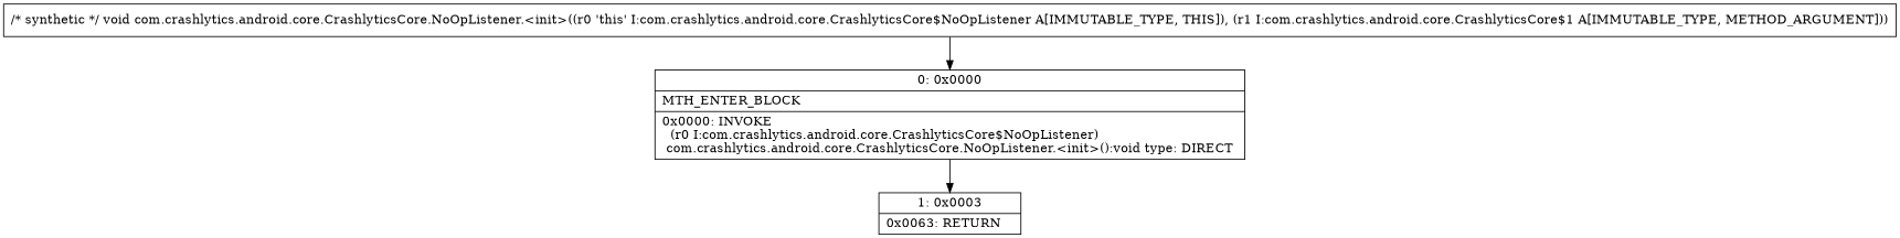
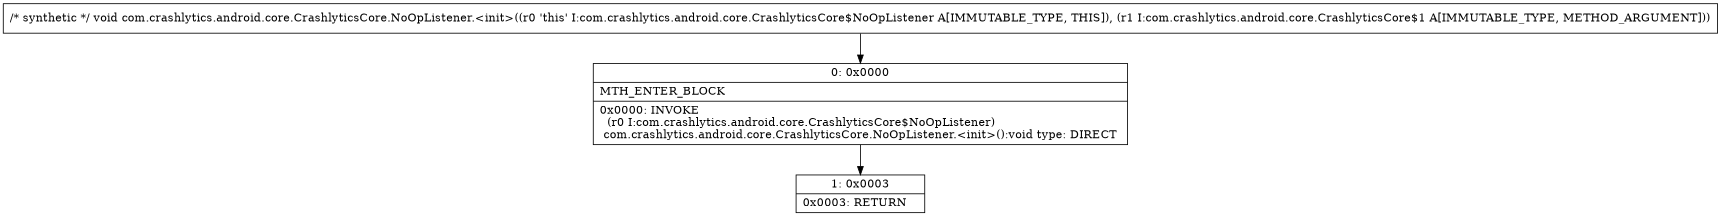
  digraph {
    node [shape=record]
    n1 [label="{0\:\ 0x0000|MTH_ENTER_BLOCK\l|0x0000: INVOKE  \l  (r0 I:com.crashlytics.android.core.CrashlyticsCore$NoOpListener)\l com.crashlytics.android.core.CrashlyticsCore.NoOpListener.\<init\>():void type: DIRECT \l}"]
-   n2 [label="{1\:\ 0x0003|0x0063: RETURN   \l}"]
+   n2 [label="{1\:\ 0x0003|0x0003: RETURN   \l}"]
    n3 [label="{\/* synthetic *\/ void com.crashlytics.android.core.CrashlyticsCore.NoOpListener.\<init\>((r0 'this' I:com.crashlytics.android.core.CrashlyticsCore$NoOpListener A[IMMUTABLE_TYPE, THIS]), (r1 I:com.crashlytics.android.core.CrashlyticsCore$1 A[IMMUTABLE_TYPE, METHOD_ARGUMENT])) }"]
    n1 -> n2
    n3 -> n1
  }
